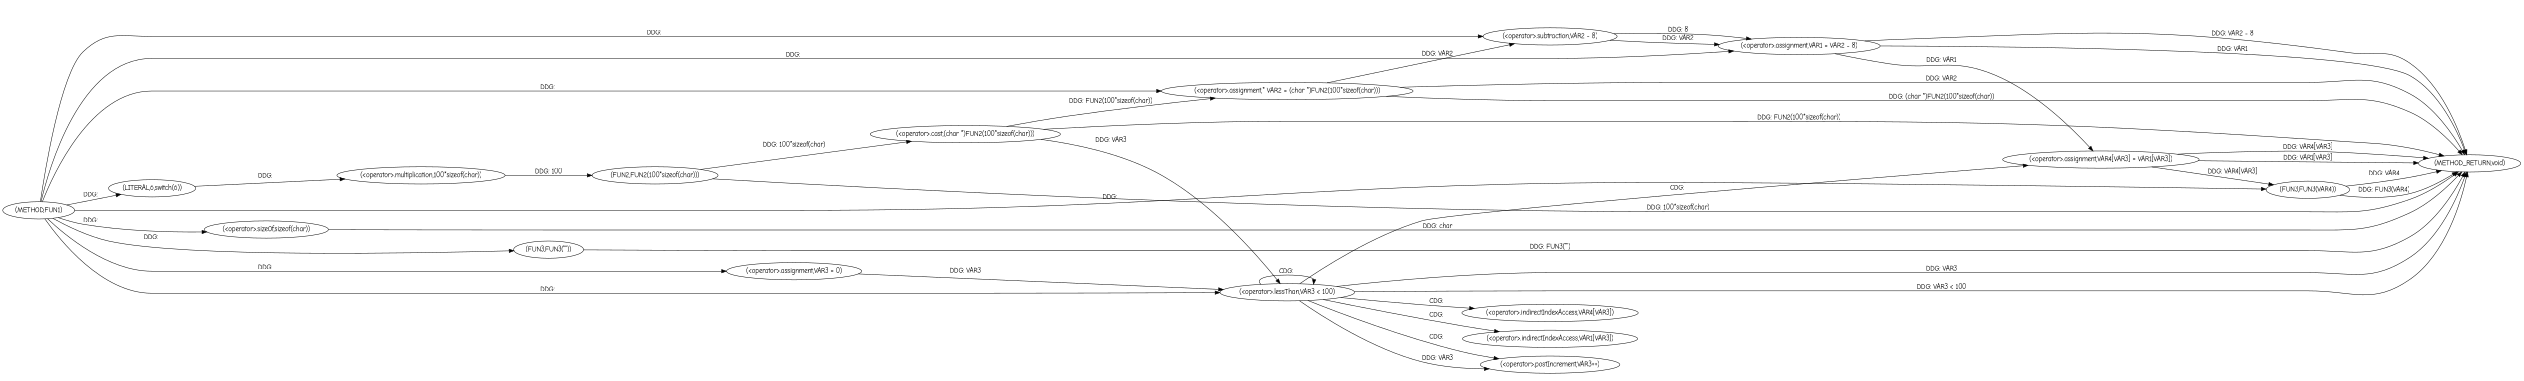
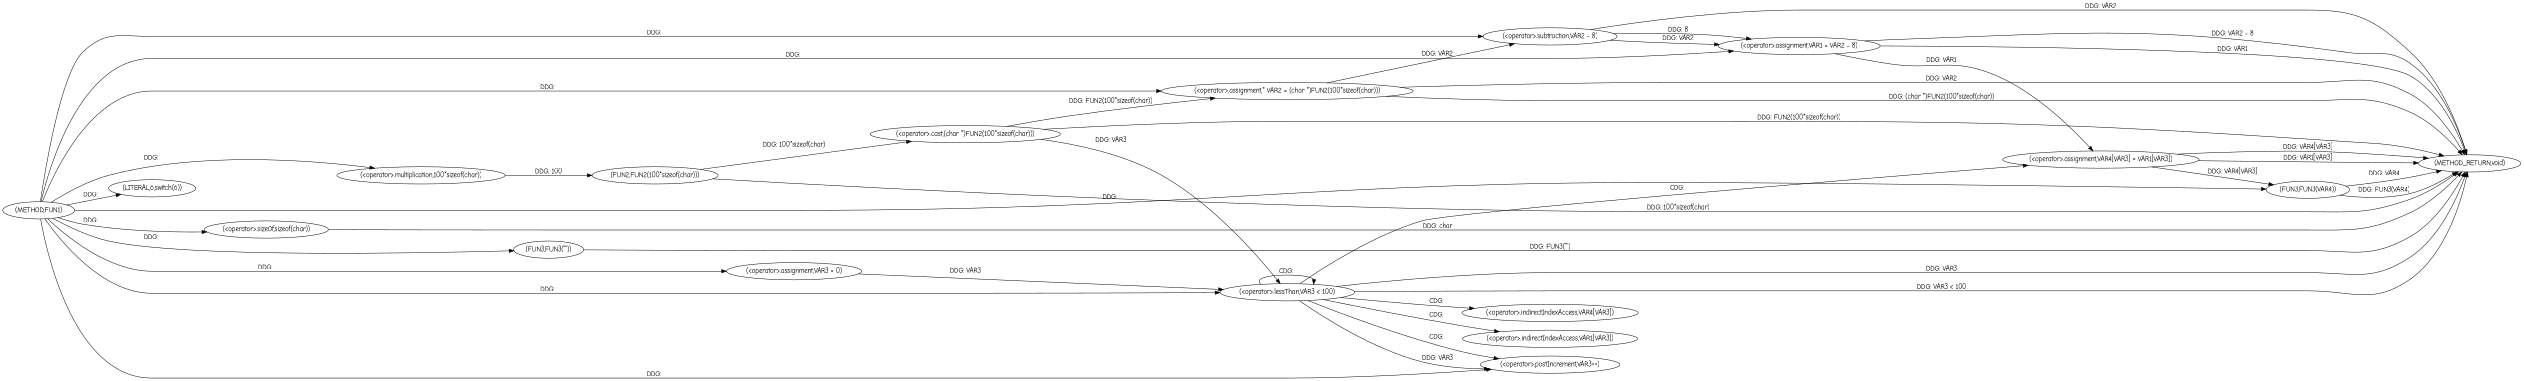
  digraph {
    fontname="Comic Neue"
    rankdir=LR
    node [fontname="Comic Neue"]
    edge [fontname="Comic Neue"]
    n1 [label="(METHOD,FUN1)"]
    n2 [label="(<operator>.assignment,* VAR2 = (char *)FUN2(100*sizeof(char)))"]
    n3 [label="(<operator>.multiplication,100*sizeof(char))"]
    n4 [label="(<operator>.sizeOf,sizeof(char))"]
    n5 [label="(LITERAL,6,switch(6))"]
    n6 [label="(<operator>.assignment,VAR1 = VAR2 - 8)"]
    n7 [label="(<operator>.subtraction,VAR2 - 8)"]
    n8 [label="(FUN3,FUN3(\"\"))"]
    n9 [label="(<operator>.assignment,VAR3 = 0)"]
    n10 [label="(<operator>.lessThan,VAR3 < 100)"]
    n11 [label="(<operator>.postIncrement,VAR3++)"]
    n12 [label="(FUN3,FUN3(VAR4))"]
    n13 [label="(METHOD_RETURN,void)"]
    n14 [label="(FUN2,FUN2(100*sizeof(char)))"]
    n15 [label="(<operator>.assignment,VAR4[VAR3] = VAR1[VAR3])"]
    n16 [label="(<operator>.indirectIndexAccess,VAR4[VAR3])"]
    n17 [label="(<operator>.indirectIndexAccess,VAR1[VAR3])"]
    n18 [label="(<operator>.cast,(char *)FUN2(100*sizeof(char)))"]
    n1 -> n2 [label="DDG: "]
-   n5 -> n3 [label="DDG: "]
+   n1 -> n3 [label="DDG: "]
    n1 -> n4 [label="DDG: "]
    n1 -> n5 [label="DDG: "]
    n1 -> n6 [label="DDG: "]
    n1 -> n7 [label="DDG: "]
    n1 -> n8 [label="DDG: "]
    n1 -> n9 [label="DDG: "]
    n1 -> n10 [label="DDG: "]
+   n1 -> n11 [label="DDG: "]
    n1 -> n12 [label="DDG: "]
    n2 -> n7 [label="DDG: VAR2"]
    n2 -> n13 [label="DDG: VAR2"]
    n2 -> n13 [label="DDG: (char *)FUN2(100*sizeof(char))"]
    n3 -> n14 [label="DDG: 100"]
    n4 -> n13 [label="DDG: char"]
    n6 -> n13 [label="DDG: VAR1"]
    n6 -> n13 [label="DDG: VAR2 - 8"]
    n6 -> n15 [label="DDG: VAR1"]
    n7 -> n6 [label="DDG: VAR2"]
    n7 -> n6 [label="DDG: 8"]
+   n7 -> n13 [label="DDG: VAR2"]
    n8 -> n13 [label="DDG: FUN3(\"\")"]
    n9 -> n10 [label="DDG: VAR3"]
    n10 -> n10 [label="CDG: "]
    n10 -> n11 [label="DDG: VAR3"]
    n10 -> n11 [label="CDG: "]
    n10 -> n13 [label="DDG: VAR3 < 100"]
    n10 -> n13 [label="DDG: VAR3"]
    n10 -> n15 [label="CDG: "]
    n10 -> n16 [label="CDG: "]
    n10 -> n17 [label="CDG: "]
    n12 -> n13 [label="DDG: VAR4"]
    n12 -> n13 [label="DDG: FUN3(VAR4)"]
    n14 -> n13 [label="DDG: 100*sizeof(char)"]
    n14 -> n18 [label="DDG: 100*sizeof(char)"]
    n15 -> n12 [label="DDG: VAR4[VAR3]"]
    n15 -> n13 [label="DDG: VAR4[VAR3]"]
    n15 -> n13 [label="DDG: VAR1[VAR3]"]
    n18 -> n2 [label="DDG: FUN2(100*sizeof(char))"]
    n18 -> n10 [label="DDG: VAR3"]
    n18 -> n13 [label="DDG: FUN2(100*sizeof(char))"]
  }
